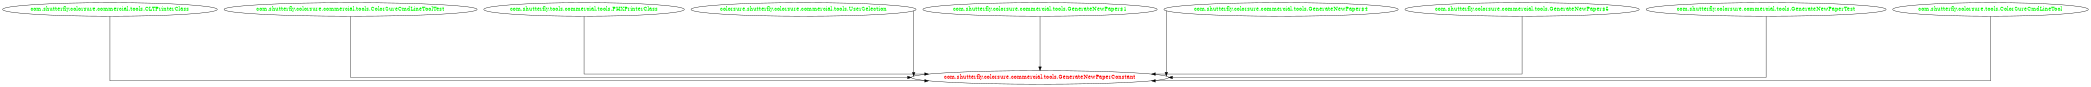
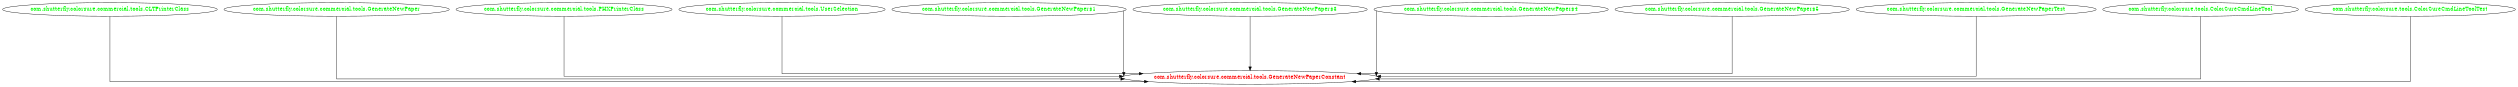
  digraph {
    concentrate=true
    rankdir=TB
    ranksep=2.0
    splines=ortho
    node [fontcolor=green]
    "com.shutterfly.colorsure.commercial.tools.GenerateNewPaperConstant" [fontcolor=red]
    "com.shutterfly.colorsure.commercial.tools.CLTPrinterClass"
-   "com.shutterfly.colorsure.commercial.tools.GenerateNewPaper" [label="com.shutterfly.colorsure.commercial.tools.ColorSureCmdLineToolTest"]
-   "com.shutterfly.colorsure.commercial.tools.PHXPrinterClass" [label="com.shutterfly.tools.commercial.tools.PHXPrinterClass"]
-   "com.shutterfly.colorsure.commercial.tools.UserSelection" [label="colorsure.shutterfly.colorsure.commercial.tools.UserSelection"]
+   "com.shutterfly.colorsure.commercial.tools.GenerateNewPaper"
+   "com.shutterfly.colorsure.commercial.tools.PHXPrinterClass"
+   "com.shutterfly.colorsure.commercial.tools.UserSelection"
    "com.shutterfly.colorsure.commercial.tools.GenerateNewPaper$1"
+   "com.shutterfly.colorsure.commercial.tools.GenerateNewPaper$3"
    "com.shutterfly.colorsure.commercial.tools.GenerateNewPaper$4"
    "com.shutterfly.colorsure.commercial.tools.GenerateNewPaper$5"
    "com.shutterfly.colorsure.commercial.tools.GenerateNewPaperTest"
    "com.shutterfly.colorsure.tools.ColorSureCmdLineTool"
+   "com.shutterfly.colorsure.tools.ColorSureCmdLineToolTest"
    "com.shutterfly.colorsure.commercial.tools.CLTPrinterClass" -> "com.shutterfly.colorsure.commercial.tools.GenerateNewPaperConstant"
    "com.shutterfly.colorsure.commercial.tools.GenerateNewPaper" -> "com.shutterfly.colorsure.commercial.tools.GenerateNewPaperConstant"
    "com.shutterfly.colorsure.commercial.tools.PHXPrinterClass" -> "com.shutterfly.colorsure.commercial.tools.GenerateNewPaperConstant"
    "com.shutterfly.colorsure.commercial.tools.UserSelection" -> "com.shutterfly.colorsure.commercial.tools.GenerateNewPaperConstant"
    "com.shutterfly.colorsure.commercial.tools.GenerateNewPaper$1" -> "com.shutterfly.colorsure.commercial.tools.GenerateNewPaperConstant"
+   "com.shutterfly.colorsure.commercial.tools.GenerateNewPaper$3" -> "com.shutterfly.colorsure.commercial.tools.GenerateNewPaperConstant"
    "com.shutterfly.colorsure.commercial.tools.GenerateNewPaper$4" -> "com.shutterfly.colorsure.commercial.tools.GenerateNewPaperConstant"
    "com.shutterfly.colorsure.commercial.tools.GenerateNewPaper$5" -> "com.shutterfly.colorsure.commercial.tools.GenerateNewPaperConstant"
    "com.shutterfly.colorsure.commercial.tools.GenerateNewPaperTest" -> "com.shutterfly.colorsure.commercial.tools.GenerateNewPaperConstant"
    "com.shutterfly.colorsure.tools.ColorSureCmdLineTool" -> "com.shutterfly.colorsure.commercial.tools.GenerateNewPaperConstant"
+   "com.shutterfly.colorsure.tools.ColorSureCmdLineToolTest" -> "com.shutterfly.colorsure.commercial.tools.GenerateNewPaperConstant"
  }
